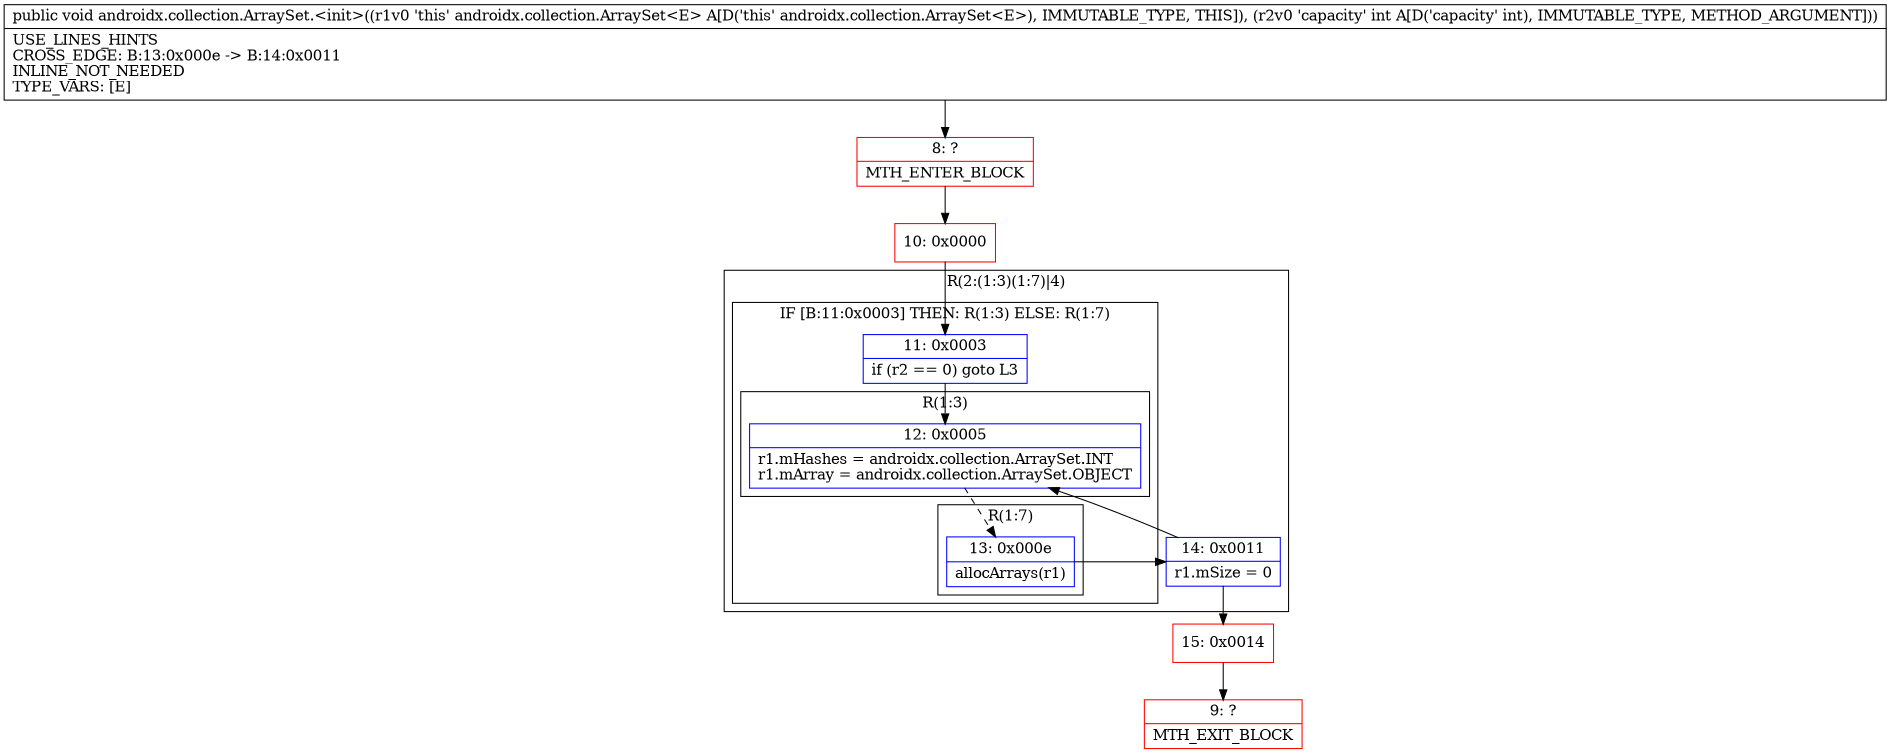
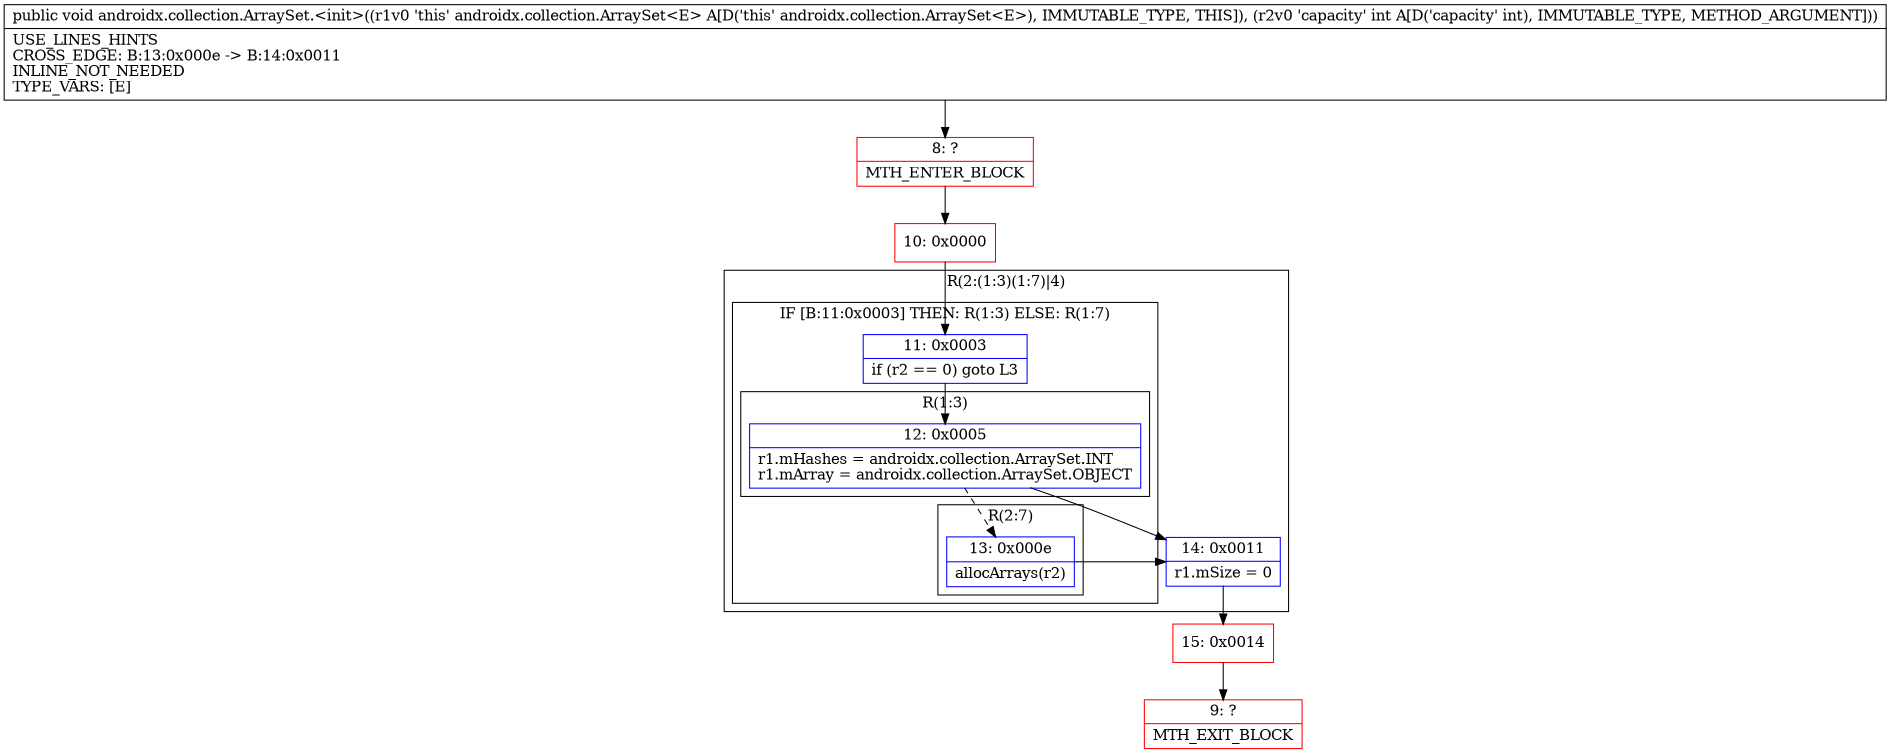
  digraph {
    node [color=blue shape=record]
    n1 [label="{12\:\ 0x0005|r1.mHashes = androidx.collection.ArraySet.INT\lr1.mArray = androidx.collection.ArraySet.OBJECT\l}"]
-   n2 [label="{13\:\ 0x000e|allocArrays(r1)\l}"]
+   n2 [label="{13\:\ 0x000e|allocArrays(r2)\l}"]
    n3 [label="{11\:\ 0x0003|if (r2 == 0) goto L3\l}"]
    n4 [label="{14\:\ 0x0011|r1.mSize = 0\l}"]
    n5 [color=red label="{15\:\ 0x0014}"]
    n6 [color=red label="{9\:\ ?|MTH_EXIT_BLOCK\l}"]
    n7 [color=red label="{8\:\ ?|MTH_ENTER_BLOCK\l}"]
    n8 [color=red label="{10\:\ 0x0000}"]
    n9 [label="{public void androidx.collection.ArraySet.\<init\>((r1v0 'this' androidx.collection.ArraySet\<E\> A[D('this' androidx.collection.ArraySet\<E\>), IMMUTABLE_TYPE, THIS]), (r2v0 'capacity' int A[D('capacity' int), IMMUTABLE_TYPE, METHOD_ARGUMENT]))  | USE_LINES_HINTS\lCROSS_EDGE: B:13:0x000e \-\> B:14:0x0011\lINLINE_NOT_NEEDED\lTYPE_VARS: [E]\l}" color=""]
    subgraph cluster_1 {
      label="R(2:(1:3)(1:7)|4)"
      n4
      subgraph cluster_2 {
        label="IF [B:11:0x0003] THEN: R(1:3) ELSE: R(1:7)"
        n3
        subgraph cluster_3 {
          label="R(1:3)"
          n1
        }
        subgraph cluster_4 {
-         label="R(1:7)"
+         label="R(2:7)"
          n2
        }
      }
    }
    n1 -> n2 [style=dashed]
-   n4 -> n1
+   n1 -> n4
    n2 -> n4
    n3 -> n1
    n4 -> n5
    n5 -> n6
    n7 -> n8
    n8 -> n3
    n9 -> n7
  }
